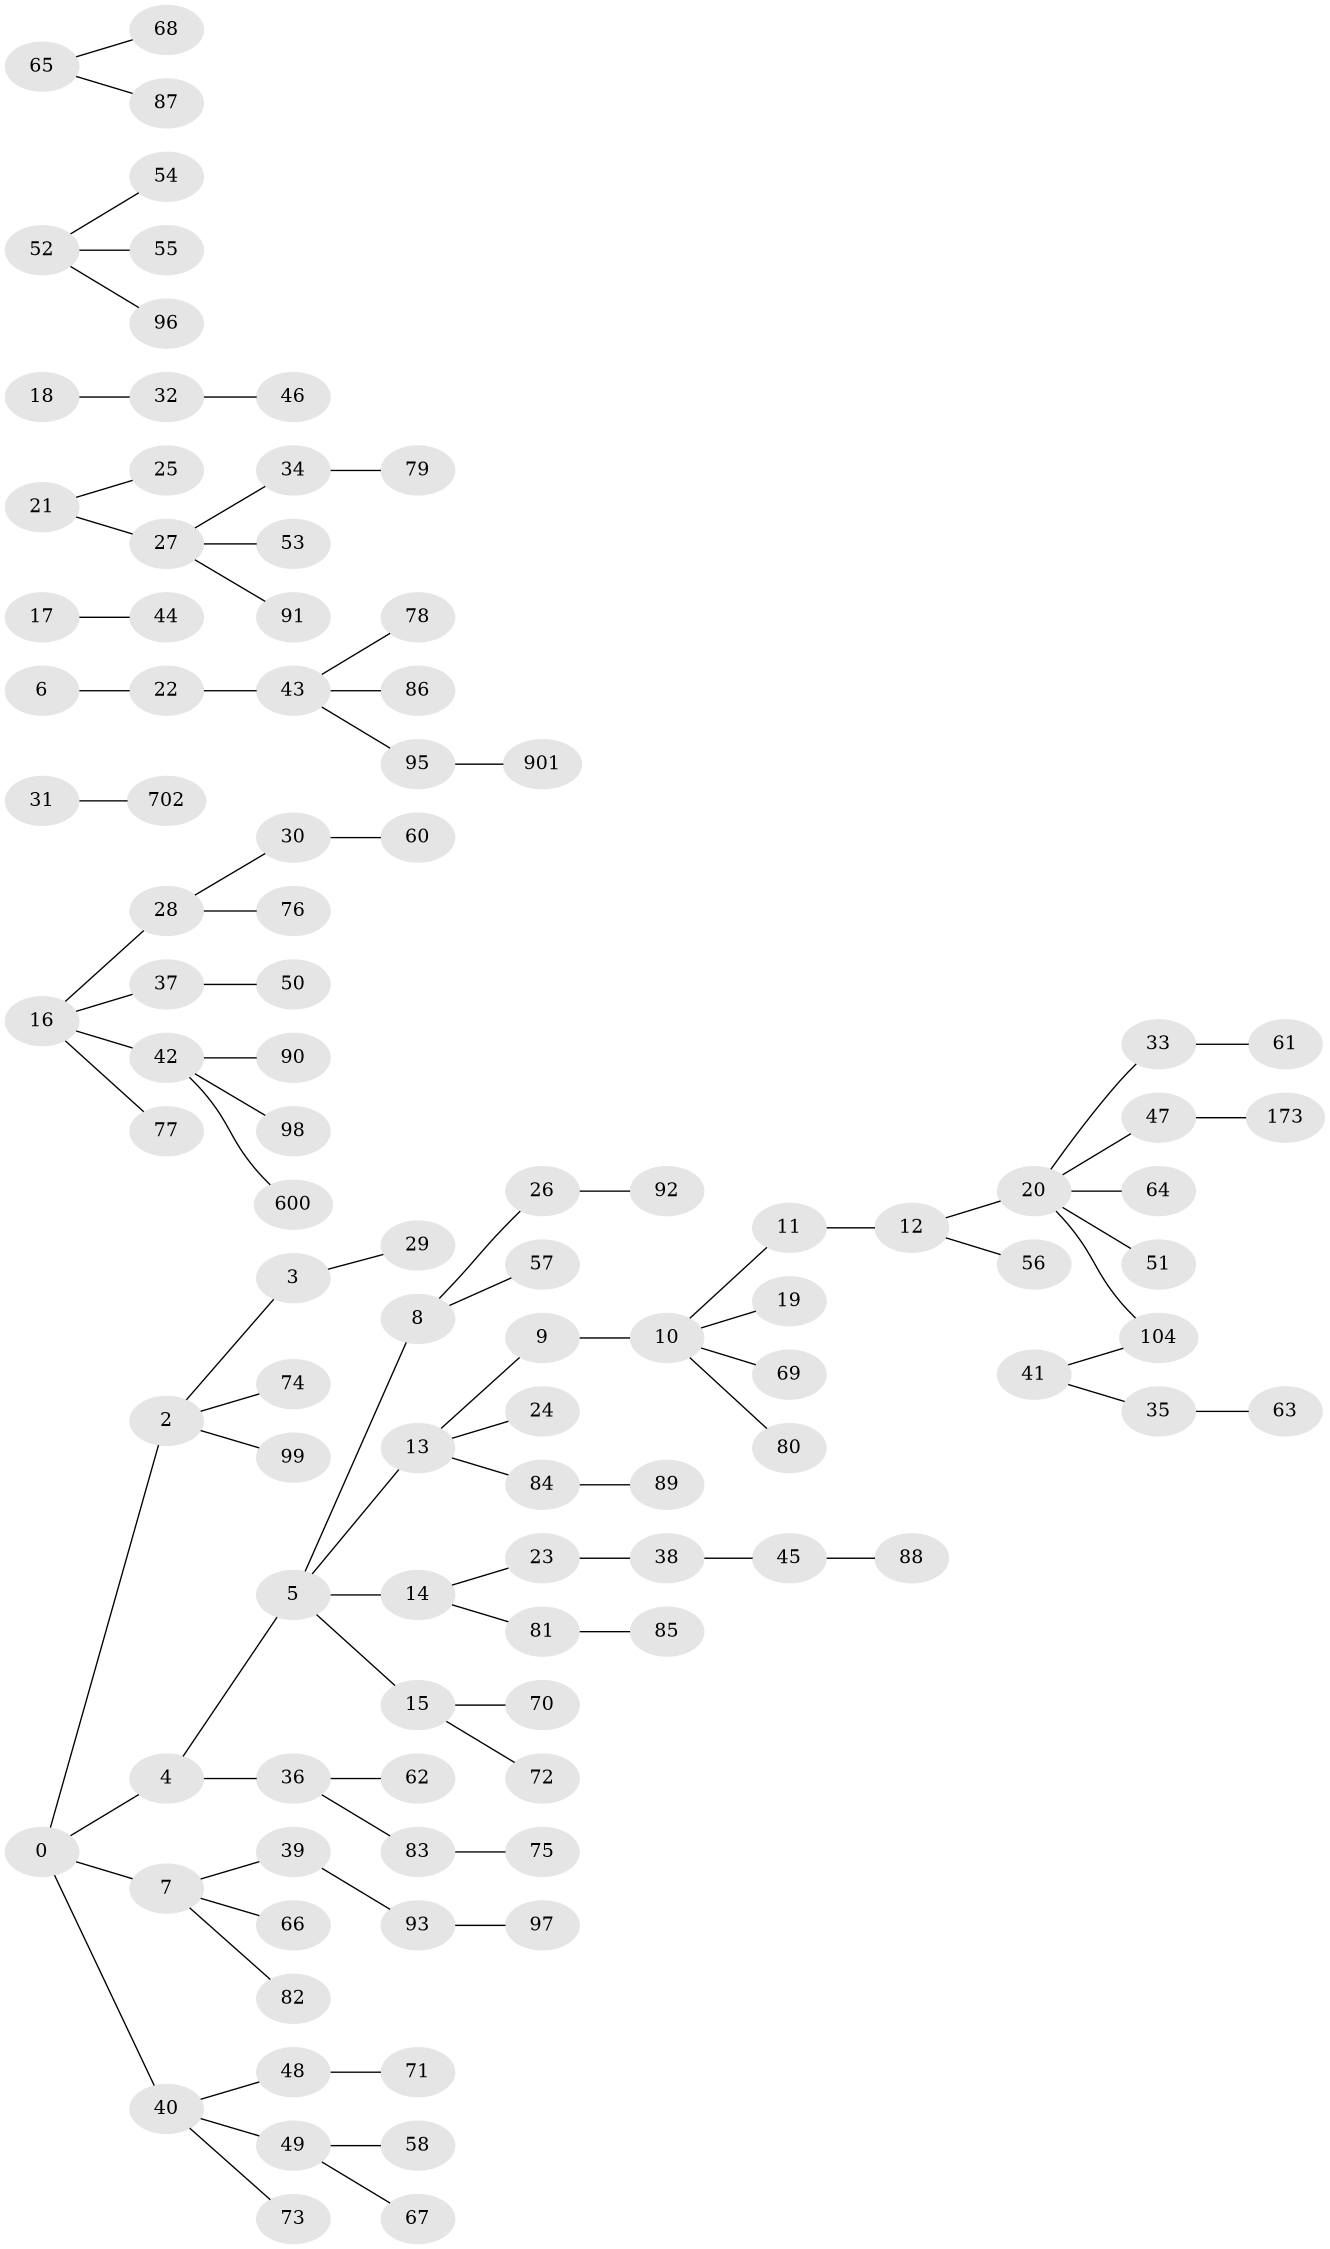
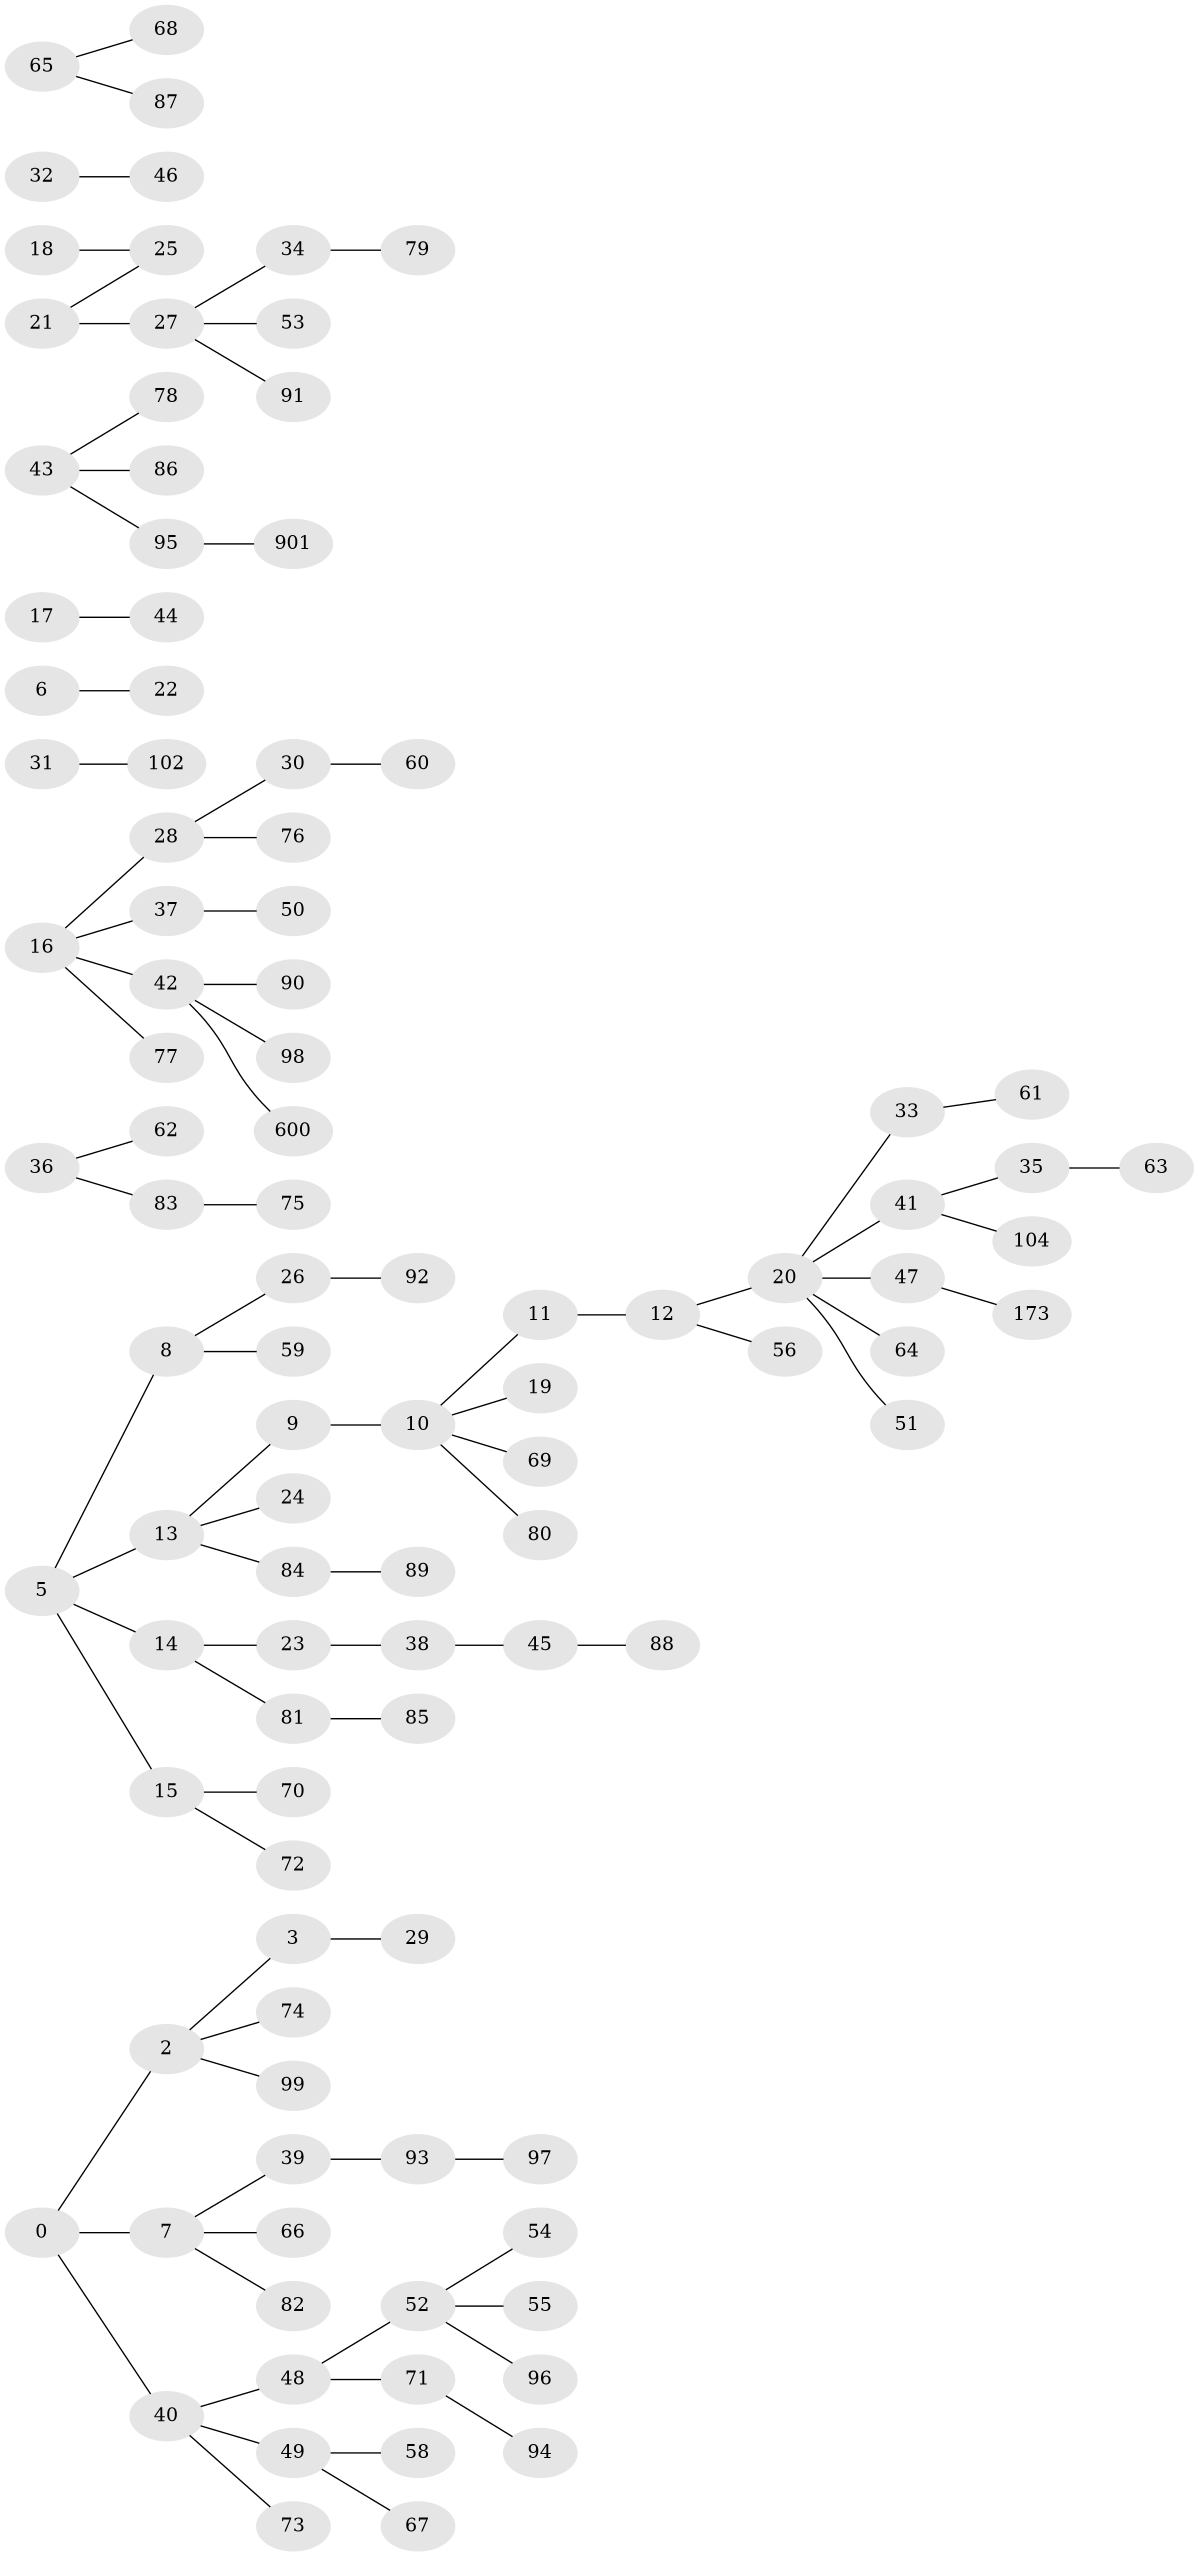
  graph {
    rankdir=LR
    node [color=gray90 style=filled]
    n1 [label=0]
    2
-   4
    7
    40
    3
    74
    99
    5
    36
    39
    66
    82
    48
    49
    73
    29
    16
    28
    37
    42
    77
    31
-   102 [label=702]
+   102
    8
    13
    14
    15
    62
    83
    6
    22
    26
-   57
+   57 [label=59]
    9
    10
    24
    84
    23
    81
    70
    72
    17
    44
    43
    93
    92
    11
    19
    69
    80
    12
    20
    56
    33
    41
    47
    64
    51
    89
    38
    85
    21
    25
    27
    30
    76
    50
    90
    98
    n71 [label=600]
    18
    32
    46
    61
    35
    104
    n78 [label=173]
    34
    53
    91
    78
    86
    95
    45
    79
    60
    63
    75
    88
    97
    52
    71
    58
    67
    n96 [label=901]
    54
    55
    96
    65
    68
    87
+   94
    n1 -- 2
-   n1 -- 4
    n1 -- 7
    n1 -- 40
    2 -- 3
    2 -- 74
    2 -- 99
-   4 -- 5
-   4 -- 36
    7 -- 39
    7 -- 66
    7 -- 82
    40 -- 48
    40 -- 49
    40 -- 73
    3 -- 29
    5 -- 8
    5 -- 13
    5 -- 14
    5 -- 15
    36 -- 62
    36 -- 83
    39 -- 93
+   48 -- 52
    48 -- 71
    49 -- 58
    49 -- 67
    16 -- 28
    16 -- 37
    16 -- 42
    16 -- 77
    28 -- 30
    28 -- 76
    37 -- 50
    42 -- 90
    42 -- 98
    42 -- n71
    31 -- 102
    8 -- 26
    8 -- 57
    13 -- 9
    13 -- 24
    13 -- 84
    14 -- 23
    14 -- 81
    15 -- 70
    15 -- 72
    83 -- 75
    6 -- 22
-   22 -- 43
    26 -- 92
    9 -- 10
    10 -- 11
    10 -- 19
    10 -- 69
    10 -- 80
    84 -- 89
    23 -- 38
    81 -- 85
    17 -- 44
    43 -- 78
    43 -- 86
    43 -- 95
    93 -- 97
    11 -- 12
    12 -- 20
    12 -- 56
    20 -- 33
-   20 -- 104
+   20 -- 41
    20 -- 47
    20 -- 64
    20 -- 51
    33 -- 61
    41 -- 35
    41 -- 104
    47 -- n78
    38 -- 45
    21 -- 25
    21 -- 27
    27 -- 34
    27 -- 53
    27 -- 91
    30 -- 60
-   18 -- 32
+   18 -- 25
    32 -- 46
    35 -- 63
    34 -- 79
    95 -- n96
    45 -- 88
    52 -- 54
    52 -- 55
    52 -- 96
+   71 -- 94
    65 -- 68
    65 -- 87
  }
